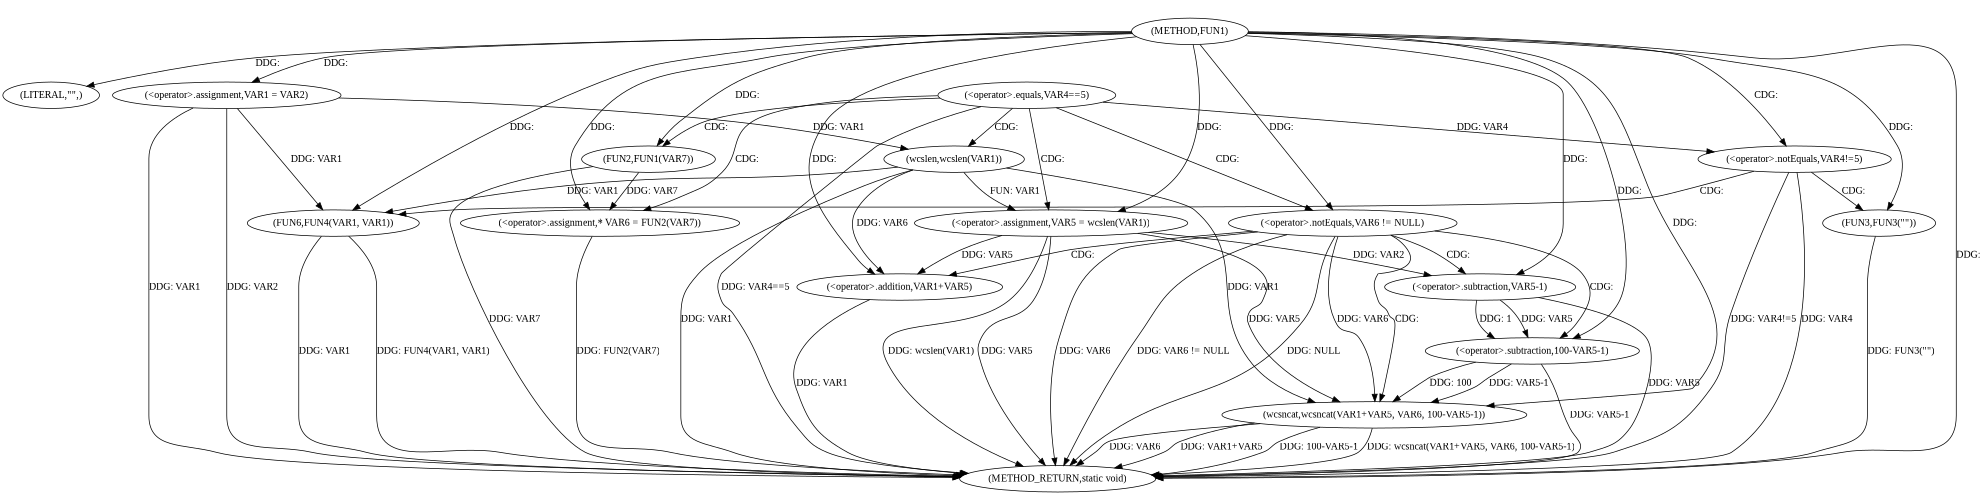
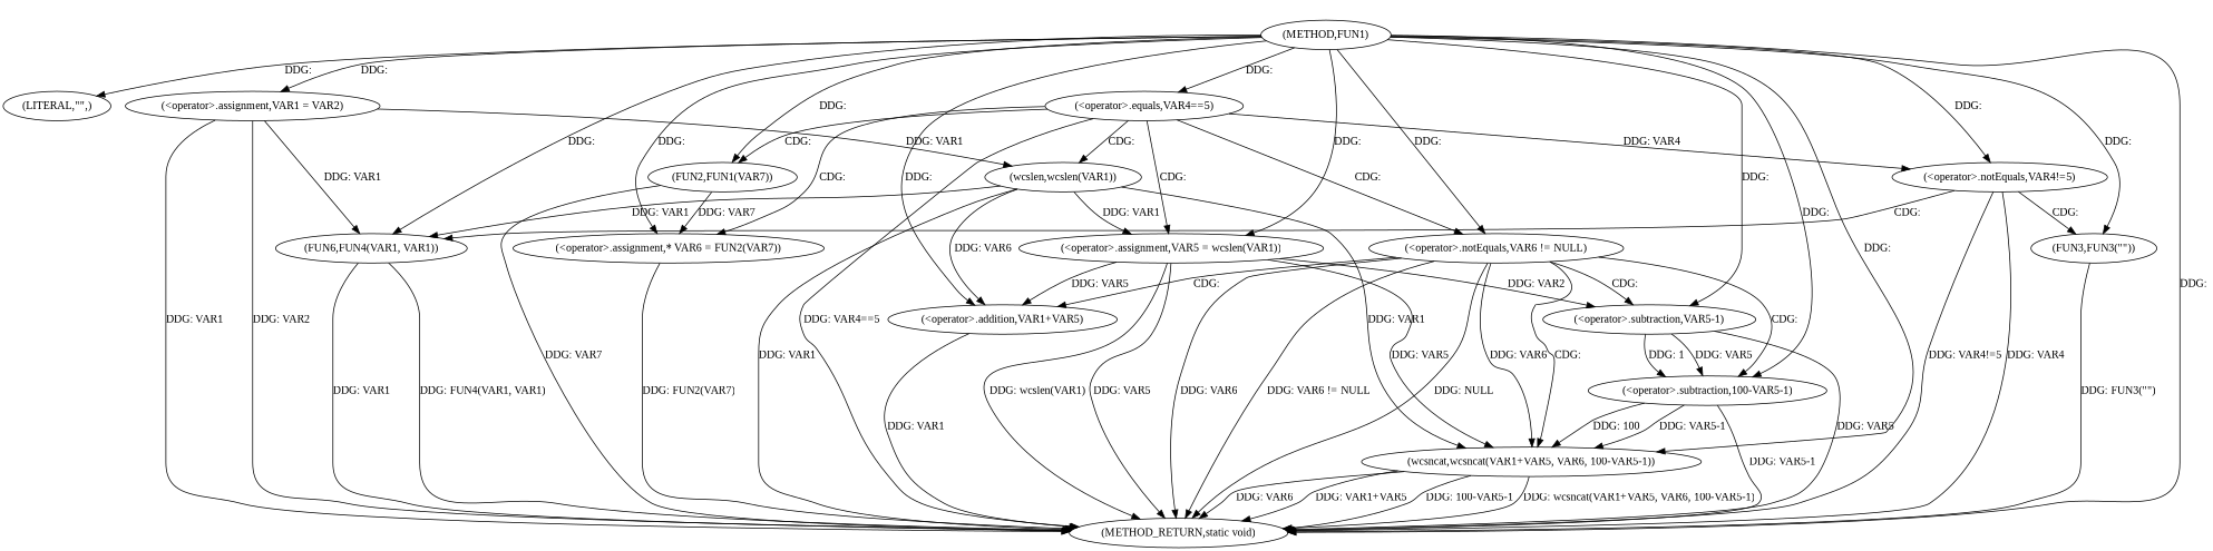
  digraph {
    fontname="Liberation Serif"
    node [fontname="Liberation Serif"]
    edge [fontname="Liberation Serif"]
    n1 [label="(METHOD,FUN1)"]
    n2 [label="(LITERAL,\"\",)"]
    n3 [label="(<operator>.assignment,VAR1 = VAR2)"]
    n4 [label="(<operator>.equals,VAR4==5)"]
    n5 [label="(<operator>.assignment,VAR5 = wcslen(VAR1))"]
    n6 [label="(<operator>.assignment,* VAR6 = FUN2(VAR7))"]
    n7 [label="(FUN2,FUN1(VAR7))"]
    n8 [label="(<operator>.notEquals,VAR6 != NULL)"]
    n9 [label="(wcsncat,wcsncat(VAR1+VAR5, VAR6, 100-VAR5-1))"]
    n10 [label="(<operator>.addition,VAR1+VAR5)"]
    n11 [label="(<operator>.subtraction,100-VAR5-1)"]
    n12 [label="(<operator>.subtraction,VAR5-1)"]
    n13 [label="(<operator>.notEquals,VAR4!=5)"]
    n14 [label="(FUN3,FUN3(\"\"))"]
    n15 [label="(FUN6,FUN4(VAR1, VAR1))"]
    n16 [label="(METHOD_RETURN,static void)"]
    n17 [label="(wcslen,wcslen(VAR1))"]
    n1 -> n2 [label="DDG: "]
    n1 -> n3 [label="DDG: "]
+   n1 -> n4 [label="DDG: "]
    n1 -> n5 [label="DDG: "]
    n1 -> n6 [label="DDG: "]
    n1 -> n7 [label="DDG: "]
    n1 -> n8 [label="DDG: "]
    n1 -> n9 [label="DDG: "]
    n1 -> n10 [label="DDG: "]
    n1 -> n11 [label="DDG: "]
    n1 -> n12 [label="DDG: "]
-   n1 -> n13 [label="CDG: "]
+   n1 -> n13 [label="DDG: "]
    n1 -> n14 [label="DDG: "]
    n1 -> n15 [label="DDG: "]
    n1 -> n16 [label="DDG: "]
    n3 -> n15 [label="DDG: VAR1"]
    n3 -> n16 [label="DDG: VAR1"]
    n3 -> n16 [label="DDG: VAR2"]
    n3 -> n17 [label="DDG: VAR1"]
    n4 -> n5 [label="CDG: "]
    n4 -> n6 [label="CDG: "]
    n4 -> n7 [label="CDG: "]
    n4 -> n8 [label="CDG: "]
    n4 -> n13 [label="DDG: VAR4"]
    n4 -> n16 [label="DDG: VAR4==5"]
    n4 -> n17 [label="CDG: "]
    n5 -> n9 [label="DDG: VAR5"]
    n5 -> n10 [label="DDG: VAR5"]
    n5 -> n12 [label="DDG: VAR2"]
    n5 -> n16 [label="DDG: VAR5"]
    n5 -> n16 [label="DDG: wcslen(VAR1)"]
    n6 -> n16 [label="DDG: FUN2(VAR7)"]
    n7 -> n6 [label="DDG: VAR7"]
    n7 -> n16 [label="DDG: VAR7"]
    n8 -> n9 [label="DDG: VAR6"]
    n8 -> n9 [label="CDG: "]
    n8 -> n10 [label="CDG: "]
    n8 -> n11 [label="CDG: "]
    n8 -> n12 [label="CDG: "]
    n8 -> n16 [label="DDG: VAR6"]
    n8 -> n16 [label="DDG: VAR6 != NULL"]
    n8 -> n16 [label="DDG: NULL"]
    n9 -> n16 [label="DDG: VAR1+VAR5"]
    n9 -> n16 [label="DDG: 100-VAR5-1"]
    n9 -> n16 [label="DDG: wcsncat(VAR1+VAR5, VAR6, 100-VAR5-1)"]
    n9 -> n16 [label="DDG: VAR6"]
    n10 -> n16 [label="DDG: VAR1"]
    n11 -> n9 [label="DDG: 100"]
    n11 -> n9 [label="DDG: VAR5-1"]
    n11 -> n16 [label="DDG: VAR5-1"]
    n12 -> n11 [label="DDG: VAR5"]
    n12 -> n11 [label="DDG: 1"]
    n12 -> n16 [label="DDG: VAR5"]
    n13 -> n14 [label="CDG: "]
    n13 -> n15 [label="CDG: "]
    n13 -> n16 [label="DDG: VAR4"]
    n13 -> n16 [label="DDG: VAR4!=5"]
    n14 -> n16 [label="DDG: FUN3(\"\")"]
    n15 -> n16 [label="DDG: VAR1"]
    n15 -> n16 [label="DDG: FUN4(VAR1, VAR1)"]
-   n17 -> n5 [label="FUN: VAR1"]
+   n17 -> n5 [label="DDG: VAR1"]
    n17 -> n9 [label="DDG: VAR1"]
    n17 -> n10 [label="DDG: VAR6"]
    n17 -> n15 [label="DDG: VAR1"]
    n17 -> n16 [label="DDG: VAR1"]
  }
